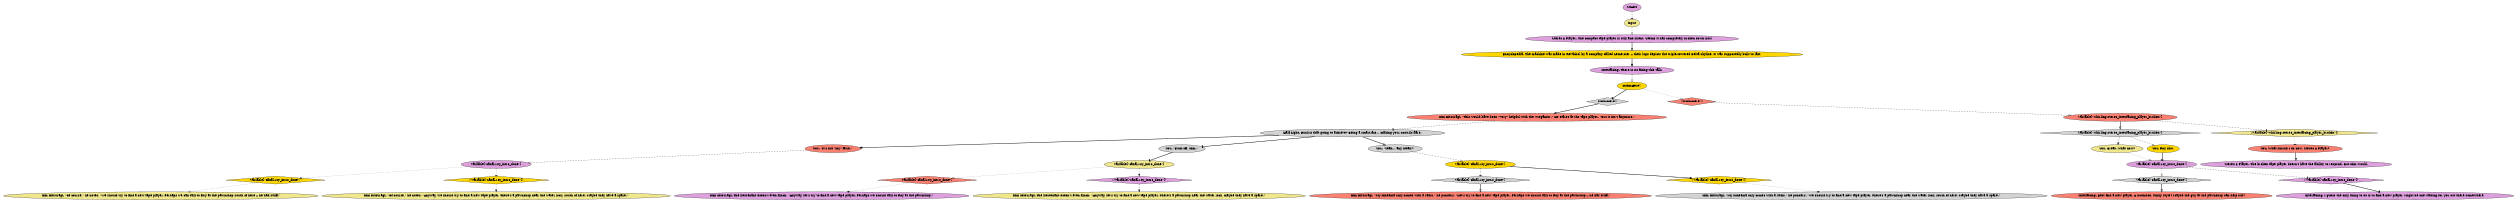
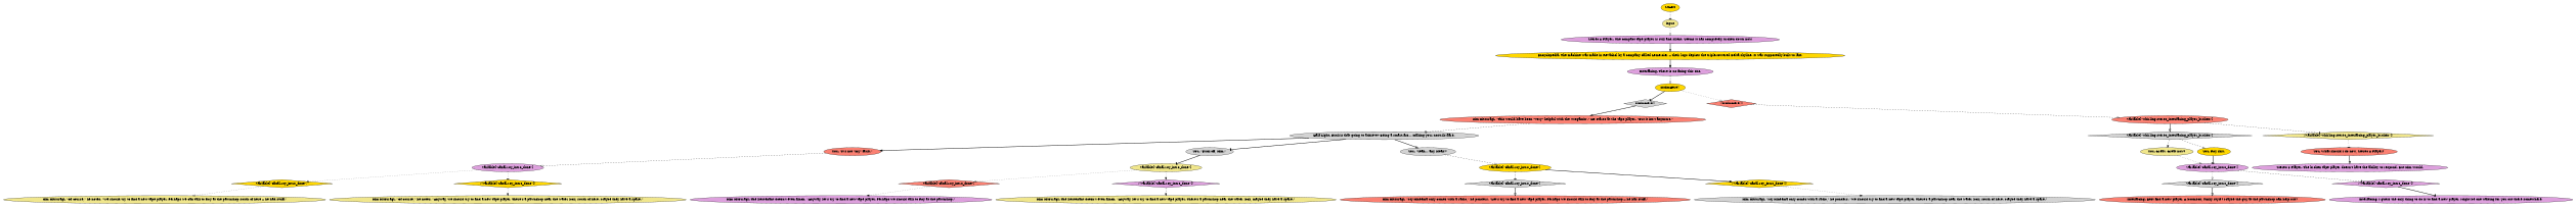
  digraph {
    node [fillcolor=plum style=filled]
    edge [arrowhead=onormal style=bold]
-   n1 [label=START]
+   n1 [fillcolor=gold label=START]
    n2 [fillcolor=khaki label=input]
    n3 [label="Stereo 8 Player: The compact tape player is still and silent. Seems it has completely broken down now."]
    n4 [fillcolor=gold label="Encyclopedia: The machine was made in Revachol by a company called Lemercier -- their logo depicts the triple-towered Delta skyline. It was supposedly built to last."]
    n5 [fillcolor=salmon label="Kim Kitsuragi: \"This would have been *very* helpful with the 'Megamix'.\" He stares at the tape player. \"But it isn't anymore.\""]
    n6 [fillcolor=lightgrey label="Half Light: Fuck is that going to achieve? Being a smart-ass... making your nostrils flare."]
    n7 [fillcolor=salmon label="You: \"It's not *my* fault.\""]
    n8 [fillcolor=lightgrey label="You: \"Fuck off, Kim.\""]
    n9 [fillcolor=lightgrey label="You: \"Yeah... any ideas?\""]
    n10 [label="Variable[\"canal.roy_intro_done\"]"]
    n11 [fillcolor=lightgrey label="Variable[\"canal.roy_intro_done\"]" shape=diamond]
    n12 [label="!(Variable[\"canal.roy_intro_done\"])" shape=diamond]
    n13 [fillcolor=salmon label="Interfacing: Best find a new player. A boombox, funky style? Maybe the guy at the pawnshop can help out?"]
    n14 [label="Interfacing: I guess the only thing to do is to find a new player. Might be one waiting for you out there somewhere."]
    n15 [label="Kim Kitsuragi: The lieutenant doesn't even flinch. \"Anyway, let's try to find a new tape player. Perhaps we should talk to Roy at the pawnshop.\""]
    n16 [fillcolor=gold label="Variable[\"canal.roy_intro_done\"]"]
    n17 [fillcolor=lightgrey label="Variable[\"canal.roy_intro_done\"]" shape=diamond]
    n18 [fillcolor=gold label="!(Variable[\"canal.roy_intro_done\"])" shape=diamond]
    n19 [fillcolor=salmon label="Kim Kitsuragi: \"My Kineema only comes with a radio,\" he ponders. \"Let's try to find a new tape player. Perhaps we should talk to Roy at the pawnshop -- he has stuff.\""]
    n20 [fillcolor=lightgrey label="Kim Kitsuragi: \"My Kineema only comes with a radio,\" he ponders. \"We should try to find a new tape player. There's a pawnshop near the water lock, south of here. Maybe they have a spare.\""]
    n21 [label="Variable[\"canal.roy_intro_done\"]"]
    n22 [fillcolor=khaki label="Variable[\"canal.roy_intro_done\"]"]
-   n23 [label="Interfacing: There is no fixing this talk."]
+   n23 [label="Interfacing: There is no fixing this one."]
    n24 [fillcolor=gold label="IsKimHere()"]
    n25 [fillcolor=lightgrey label="IsKimHere()" shape=diamond]
    n26 [fillcolor=salmon label="!(IsKimHere())" shape=diamond]
    n27 [fillcolor=salmon label="Variable[\"whirling.stereo_interfacing_player_broken\"]"]
    n28 [fillcolor=lightgrey label="Variable[\"whirling.stereo_interfacing_player_broken\"]" shape=diamond]
    n29 [fillcolor=khaki label="!(Variable[\"whirling.stereo_interfacing_player_broken\"])" shape=diamond]
-   n30 [fillcolor=khaki label="You: Great. What now?"]
+   n30 [fillcolor=khaki label="You: Great. Great now?"]
    n31 [fillcolor=gold label="You: Roy shit."]
    n32 [fillcolor=salmon label="You: What should I do now, Stereo 8 Player?"]
    n33 [label="Stereo 8 Player: The broken tape player doesn't have the ability to respond. But Kim would."]
    n34 [fillcolor=salmon label="Variable[\"canal.roy_intro_done\"]" shape=diamond]
    n35 [label="!(Variable[\"canal.roy_intro_done\"])" shape=diamond]
    n36 [fillcolor=khaki label="Kim Kitsuragi: The lieutenant doesn't even flinch. \"Anyway, let's try to find a new tape player. There's a pawnshop near the water lock, maybe they have a spare.\""]
    n37 [fillcolor=khaki label="Kim Kitsuragi: \"Of course,\" he notes. \"Anyway, we should try to find a new tape player. There's a pawnshop near the water lock, south of here. Maybe they have a spare.\""]
    n38 [fillcolor=gold label="Variable[\"canal.roy_intro_done\"]" shape=diamond]
    n39 [fillcolor=gold label="!(Variable[\"canal.roy_intro_done\"])" shape=diamond]
    n40 [fillcolor=khaki label="Kim Kitsuragi: \"Of course,\" he notes. \"We should try to find a new tape player. Perhaps we can talk to Roy at the pawnshop south of here -- he had stuff.\""]
    n1 -> n2 [arrowhead=tee style=dashed]
    n2 -> n3 [style=dotted]
    n3 -> n4
    n4 -> n23 [arrowhead=normal]
    n5 -> n6 [arrowhead=tee style=dashed]
    n6 -> n7 [arrowhead=normal]
    n6 -> n8 [arrowhead=tee]
    n6 -> n9
    n7 -> n21 [style=dashed]
    n8 -> n22 [arrowhead=tee]
    n9 -> n16 [style=dashed]
    n10 -> n11 [style=dotted]
    n10 -> n12 [arrowhead=tee style=dashed]
    n11 -> n13
    n12 -> n14 [arrowhead=tee]
    n16 -> n17 [arrowhead=tee style=dashed]
    n16 -> n18 [arrowhead=normal]
    n17 -> n19
    n18 -> n20 [arrowhead=normal style=dotted]
    n21 -> n38 [arrowhead=tee style=dotted]
    n21 -> n39 [arrowhead=tee style=dotted]
    n22 -> n34 [style=dotted]
    n22 -> n35 [arrowhead=normal style=dotted]
    n23 -> n24 [style=dashed]
    n24 -> n25 [arrowhead=tee]
    n24 -> n26 [style=dotted]
    n25 -> n5
    n26 -> n27 [style=dashed]
    n27 -> n28
    n27 -> n29 [arrowhead=tee style=dashed]
    n28 -> n30 [arrowhead=normal style=dashed]
    n28 -> n31 [style=dashed]
    n29 -> n32 [arrowhead=tee style=dotted]
    n30 -> n10 [style=dotted]
    n31 -> n10 [arrowhead=tee]
    n32 -> n33
    n34 -> n15 [arrowhead=normal style=dotted]
    n35 -> n36 [arrowhead=normal style=dashed]
    n38 -> n40 [style=dotted]
    n39 -> n37 [arrowhead=normal style=dotted]
  }
